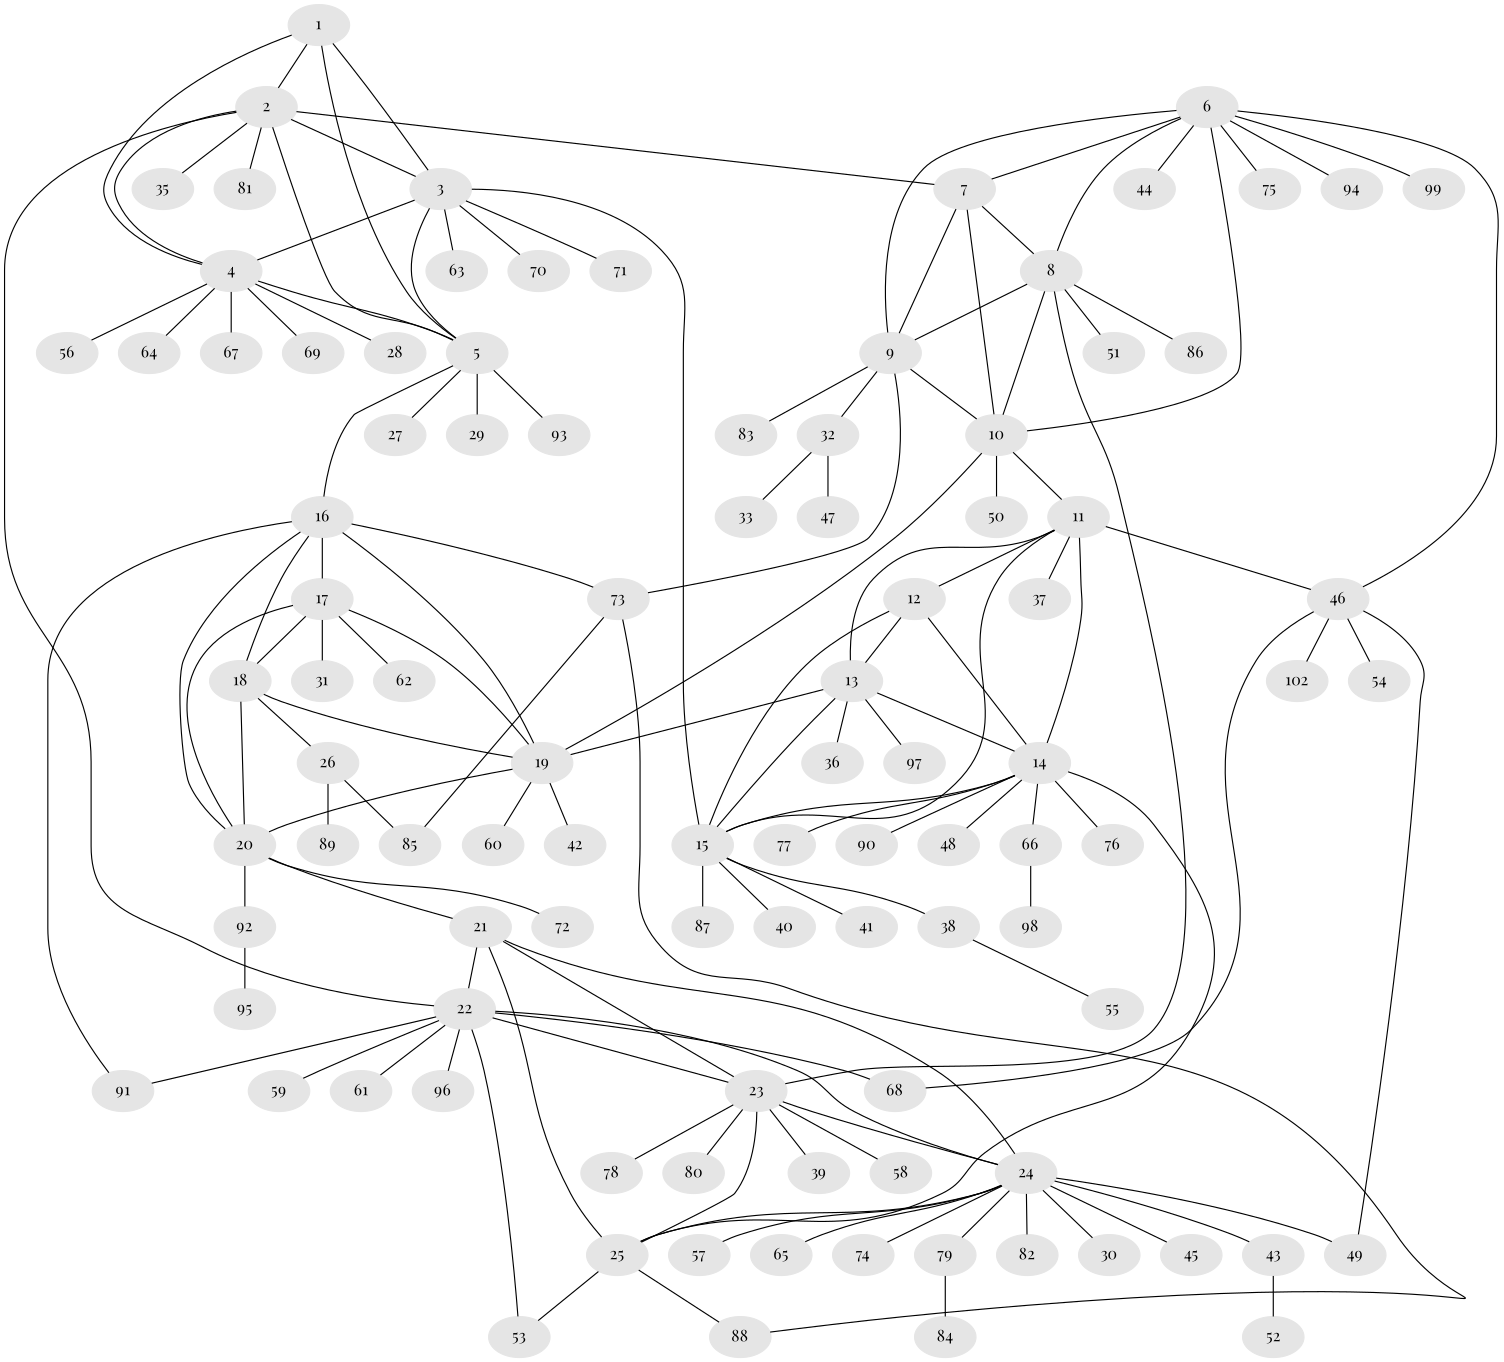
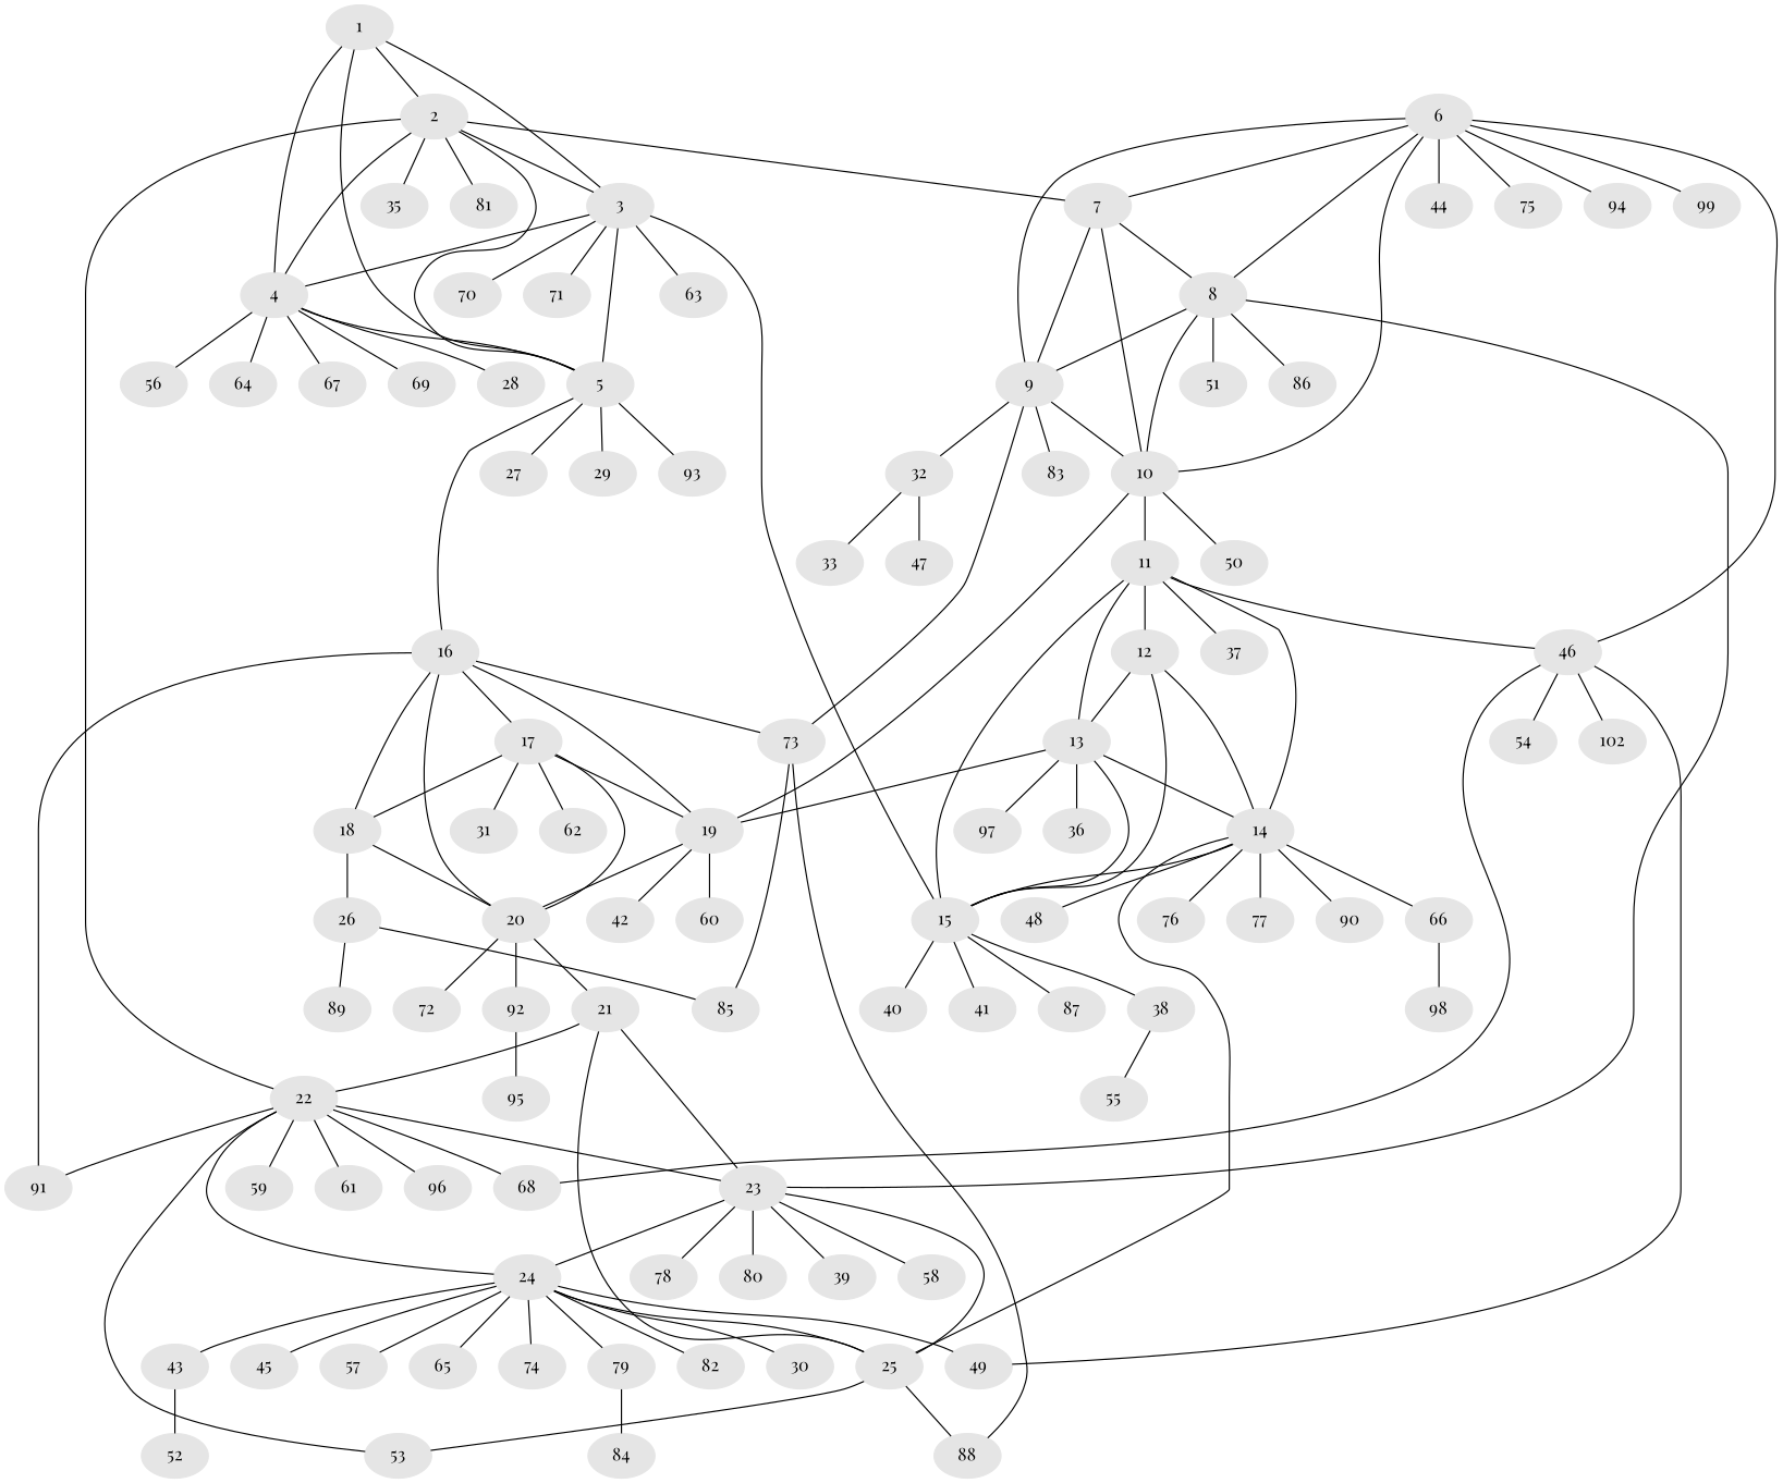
  graph {
    fontname="Playfair Display"
    node [color=gray90 fontname="Playfair Display" style=filled]
    edge [fontname="Playfair Display"]
    1
    2
    3
    4
    5
    7
    22
    35
    81
    15
    63
    70
    71
    28
    56
    64
    67
    69
    16
    27
    29
    93
    8
    9
    10
    23
    91
    24
    59
    61
    68
    96
    53
    38
    40
    41
    87
    73
    19
    17
    18
    20
    6
    44
    46
    75
    94
    99
    51
    86
    32
    83
    11
    50
    49
    54
    n57 [label=102]
    12
    13
    14
    37
    25
    39
    58
    78
    80
    33
    47
    88
    85
    42
    60
    36
    97
    48
    66
    76
    77
    90
    98
    55
    31
    62
    26
    21
    72
    92
    89
    95
    30
    43
    45
    57
    65
    74
    79
    82
    52
    84
    1 -- 2
    1 -- 3
    1 -- 4
    1 -- 5
    2 -- 3
    2 -- 4
    2 -- 5
    2 -- 7
    2 -- 22
    2 -- 35
    2 -- 81
    3 -- 4
    3 -- 5
    3 -- 15
    3 -- 63
    3 -- 70
    3 -- 71
    4 -- 5
    4 -- 28
    4 -- 56
    4 -- 64
    4 -- 67
    4 -- 69
    5 -- 16
    5 -- 27
    5 -- 29
    5 -- 93
    7 -- 8
    7 -- 9
    7 -- 10
    22 -- 23
    22 -- 91
    22 -- 24
    22 -- 59
    22 -- 61
    22 -- 68
    22 -- 96
    22 -- 53
    15 -- 38
    15 -- 40
    15 -- 41
    15 -- 87
    16 -- 91
    16 -- 73
    16 -- 19
    16 -- 17
    16 -- 18
    16 -- 20
    8 -- 9
    8 -- 10
    8 -- 23
    8 -- 51
    8 -- 86
    9 -- 10
    9 -- 73
    9 -- 32
    9 -- 83
    10 -- 19
    10 -- 11
    10 -- 50
    23 -- 24
    23 -- 25
    23 -- 39
    23 -- 58
    23 -- 78
    23 -- 80
    24 -- 49
    24 -- 25
    24 -- 30
    24 -- 43
    24 -- 45
    24 -- 57
    24 -- 65
    24 -- 74
    24 -- 79
    24 -- 82
    38 -- 55
    73 -- 88
    73 -- 85
    19 -- 20
    19 -- 42
    19 -- 60
    17 -- 19
    17 -- 18
    17 -- 20
    17 -- 31
    17 -- 62
-   18 -- 19
    18 -- 20
    18 -- 26
    20 -- 21
    20 -- 72
    20 -- 92
    6 -- 7
    6 -- 8
    6 -- 9
    6 -- 10
    6 -- 44
    6 -- 46
    6 -- 75
    6 -- 94
    6 -- 99
    46 -- 68
    46 -- 49
    46 -- 54
    46 -- n57
    32 -- 33
    32 -- 47
    11 -- 15
    11 -- 46
    11 -- 12
    11 -- 13
    11 -- 14
    11 -- 37
    12 -- 15
    12 -- 13
    12 -- 14
    13 -- 15
    13 -- 19
    13 -- 14
    13 -- 36
    13 -- 97
    14 -- 15
    14 -- 25
    14 -- 48
    14 -- 66
    14 -- 76
    14 -- 77
    14 -- 90
    25 -- 53
    25 -- 88
    66 -- 98
    26 -- 85
    26 -- 89
    21 -- 22
    21 -- 23
-   21 -- 24
    21 -- 25
    92 -- 95
    43 -- 52
    79 -- 84
  }
